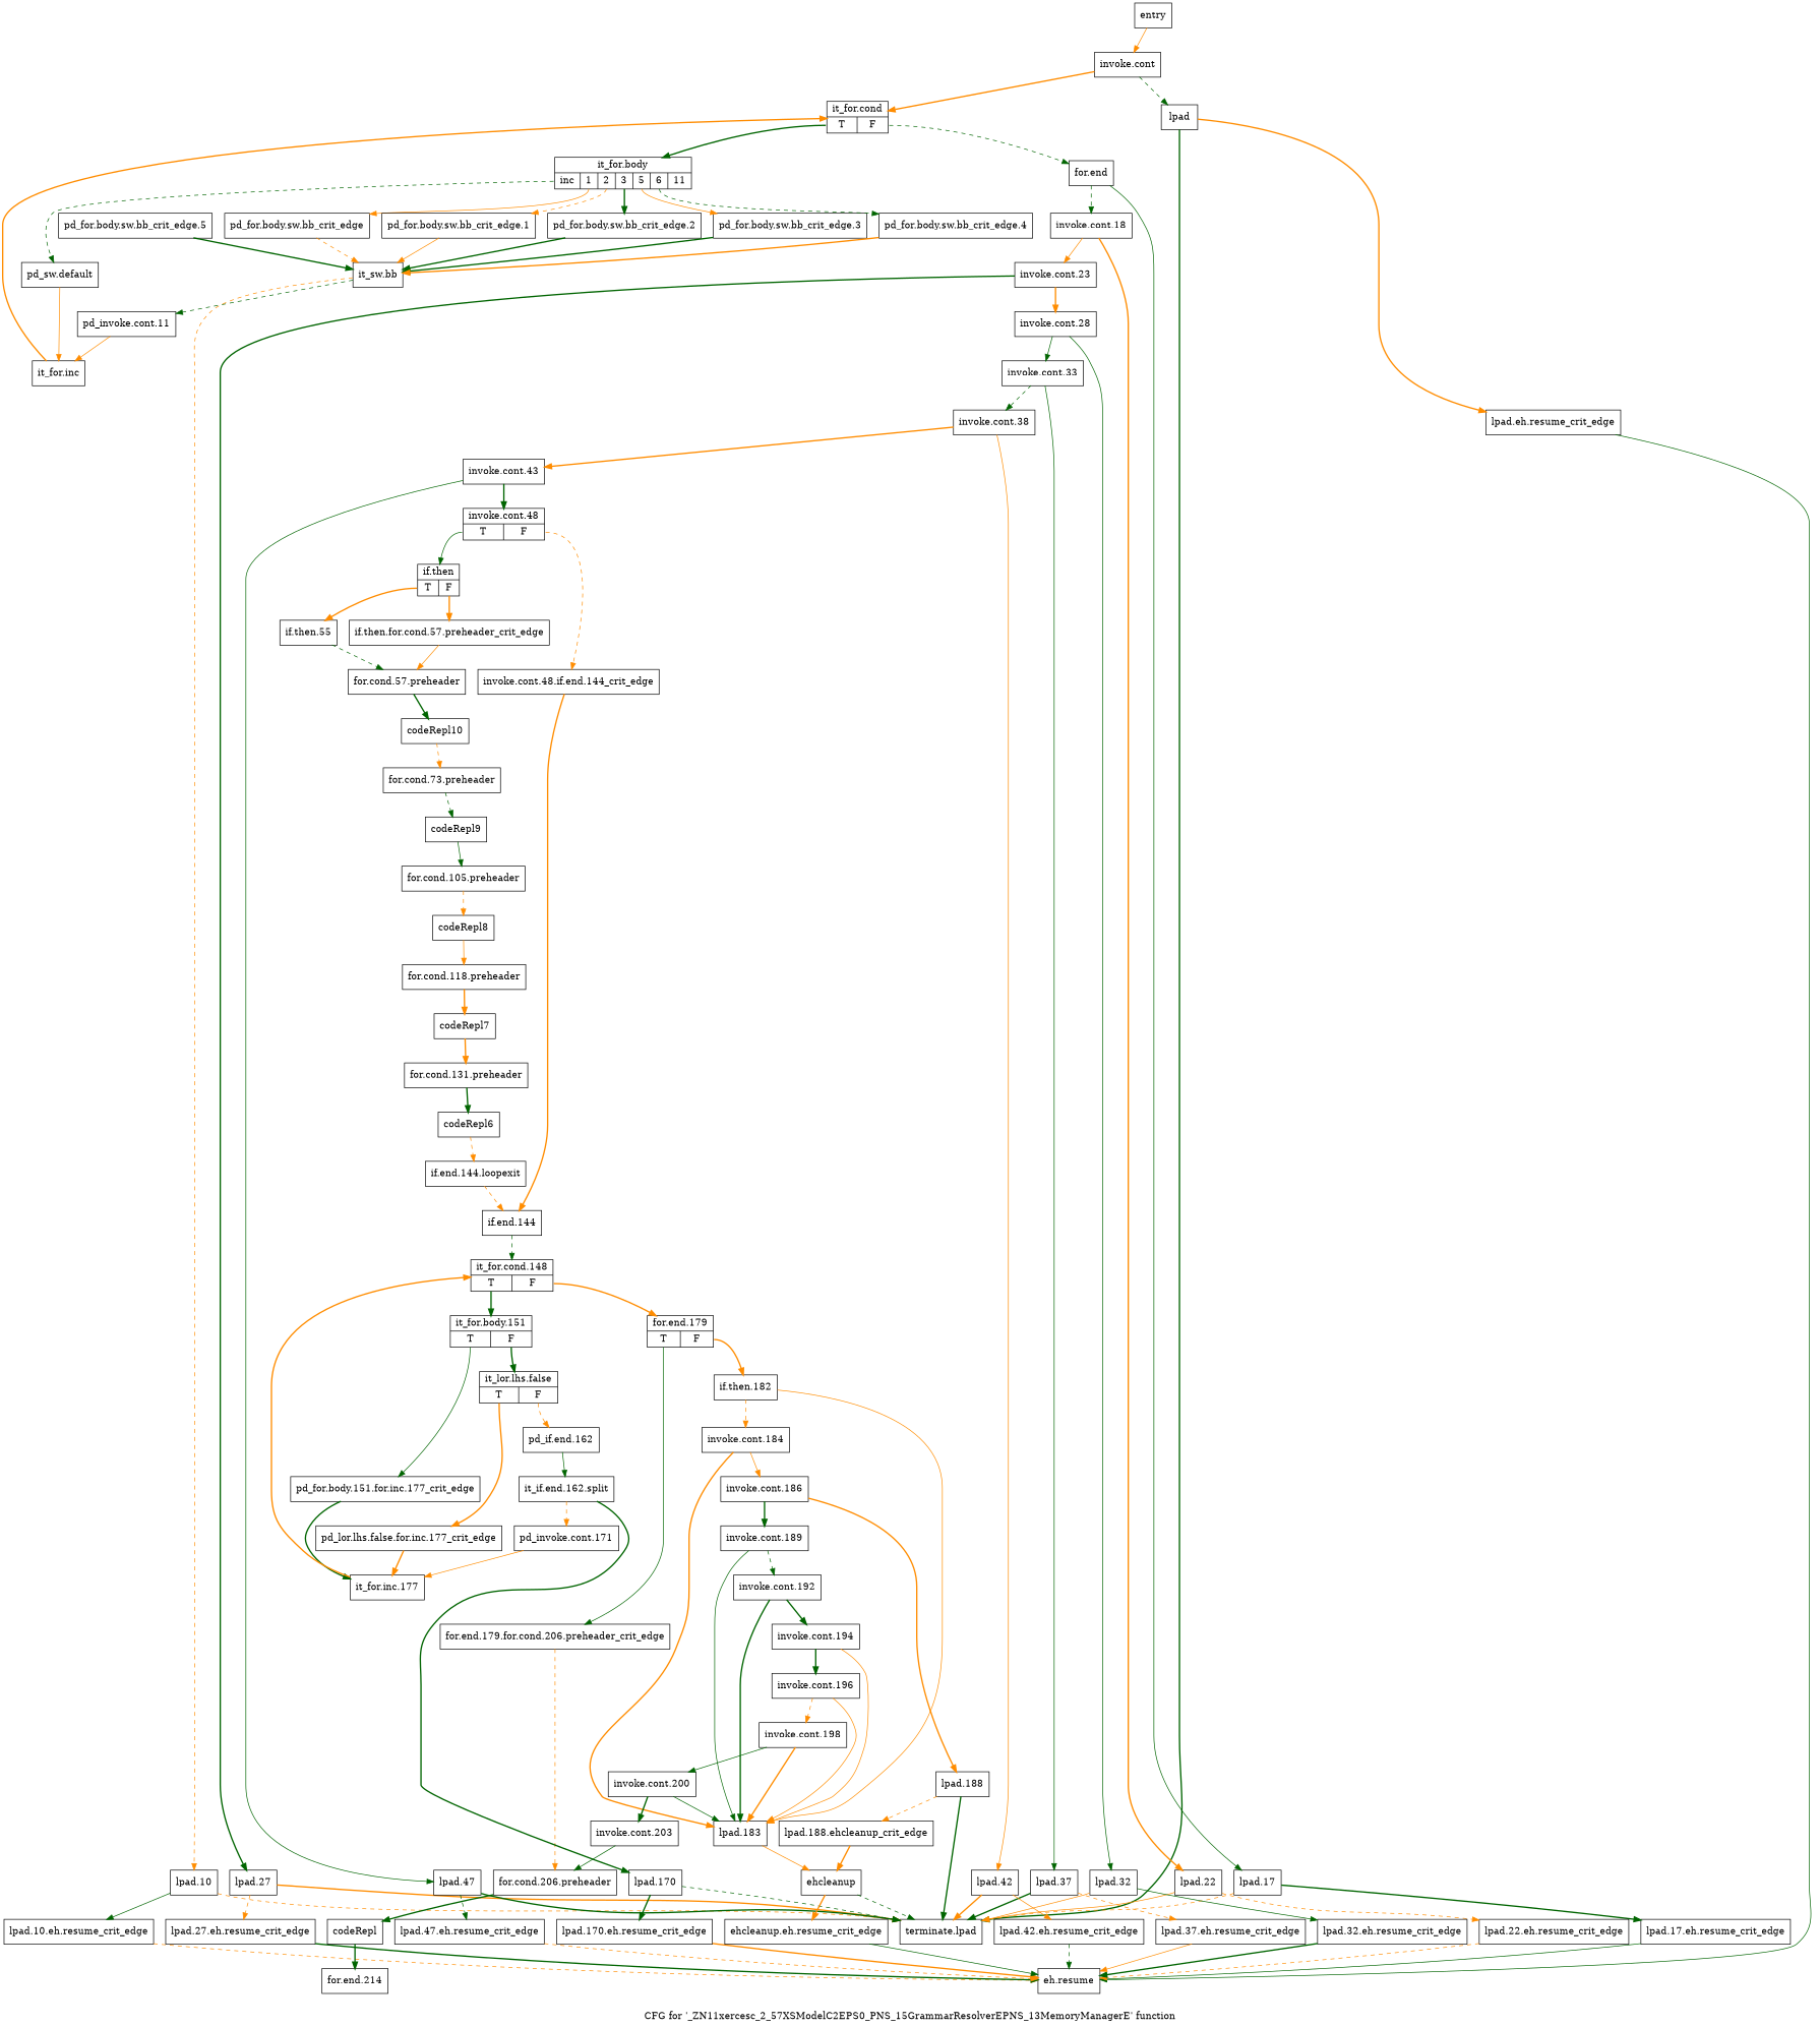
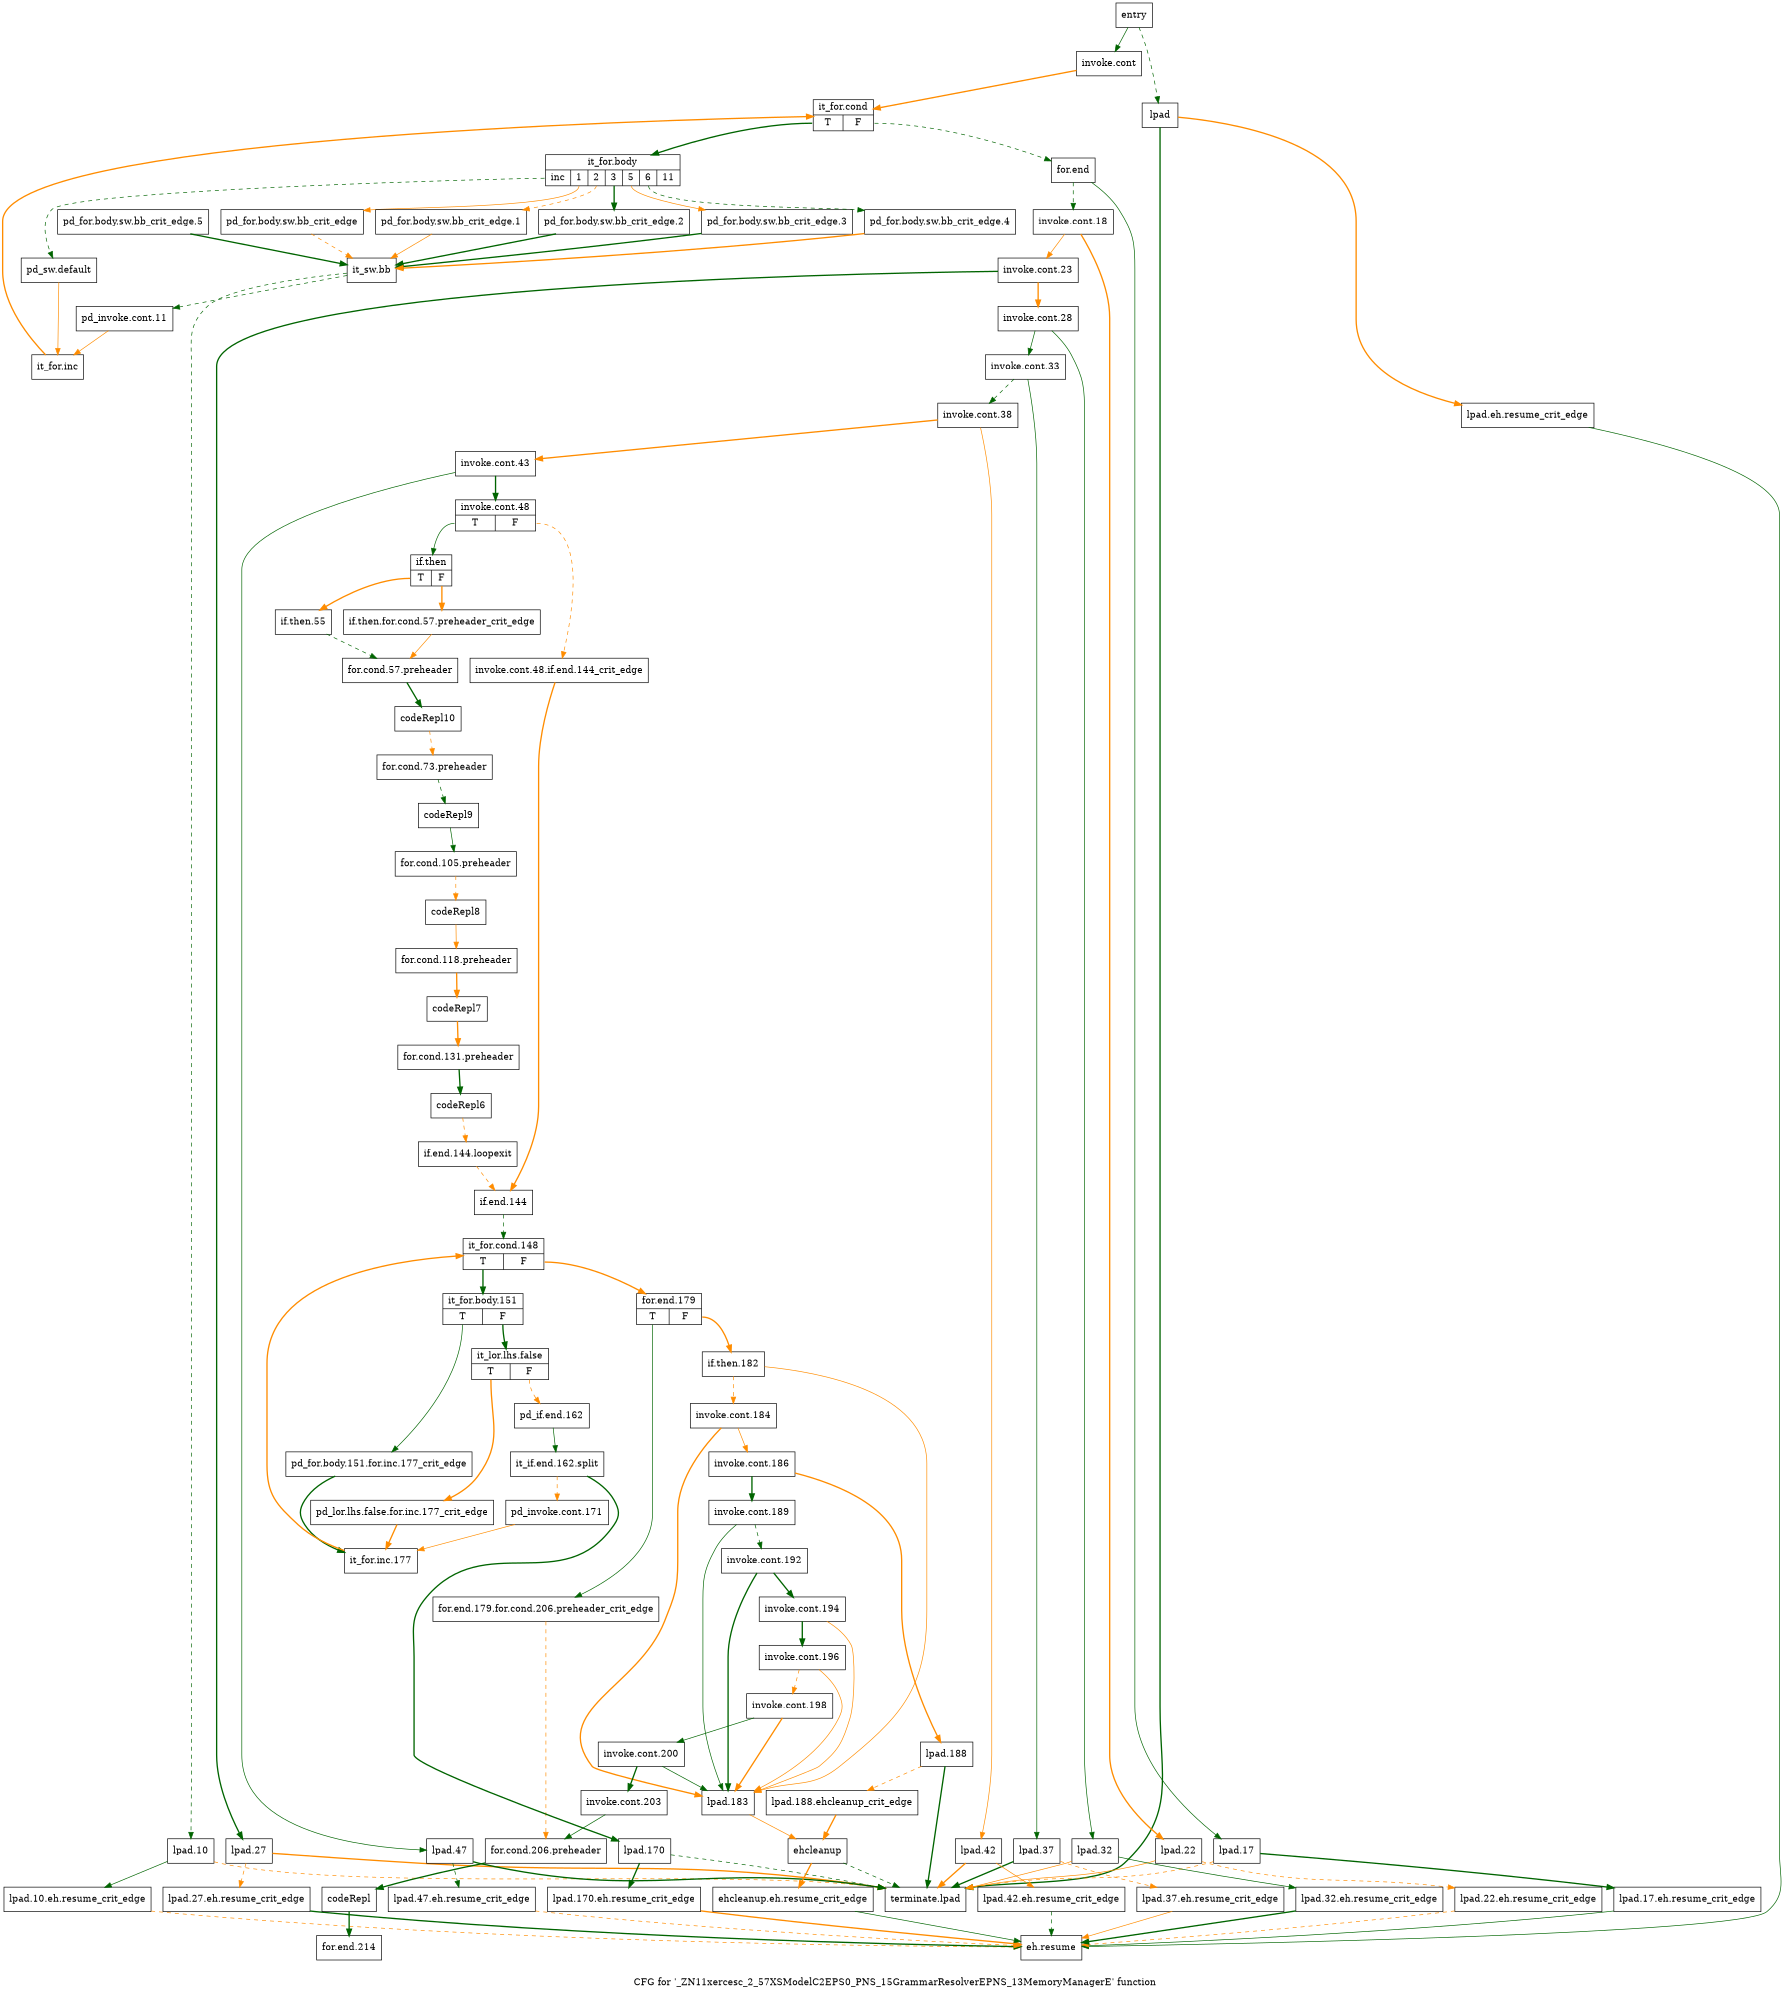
  digraph {
    label="CFG for '_ZN11xercesc_2_57XSModelC2EPS0_PNS_15GrammarResolverEPNS_13MemoryManagerE' function"
    node [shape=record]
    edge [color=darkorange style=bold]
    n1 [label="{entry}"]
    n2 [label="{invoke.cont}"]
    n3 [label="{lpad}"]
    n4 [label="{it_for.cond|{<s0>T|<s1>F}}"]
    n5 [label="{lpad.eh.resume_crit_edge}"]
    n6 [label="{terminate.lpad}"]
    n7 [label="{it_for.body|{<s0>inc|<s1>1|<s2>2|<s3>3|<s4>5|<s5>6|<s6>11}}"]
    n8 [label="{for.end}"]
    n9 [label="{eh.resume}"]
    n10 [label="{pd_sw.default}"]
    n11 [label="{pd_for.body.sw.bb_crit_edge}"]
    n12 [label="{pd_for.body.sw.bb_crit_edge.1}"]
    n13 [label="{pd_for.body.sw.bb_crit_edge.2}"]
    n14 [label="{pd_for.body.sw.bb_crit_edge.3}"]
    n15 [label="{pd_for.body.sw.bb_crit_edge.4}"]
    n16 [label="{invoke.cont.18}"]
    n17 [label="{lpad.17}"]
    n18 [label="{it_for.inc}"]
    n19 [label="{it_sw.bb}"]
    n20 [label="{pd_for.body.sw.bb_crit_edge.5}"]
    n21 [label="{invoke.cont.23}"]
    n22 [label="{lpad.22}"]
    n23 [label="{lpad.17.eh.resume_crit_edge}"]
    n24 [label="{pd_invoke.cont.11}"]
    n25 [label="{lpad.10}"]
    n26 [label="{lpad.10.eh.resume_crit_edge}"]
    n27 [label="{invoke.cont.28}"]
    n28 [label="{lpad.27}"]
    n29 [label="{lpad.22.eh.resume_crit_edge}"]
    n30 [label="{invoke.cont.33}"]
    n31 [label="{lpad.32}"]
    n32 [label="{lpad.27.eh.resume_crit_edge}"]
    n33 [label="{invoke.cont.38}"]
    n34 [label="{lpad.37}"]
    n35 [label="{lpad.32.eh.resume_crit_edge}"]
    n36 [label="{invoke.cont.43}"]
    n37 [label="{lpad.42}"]
    n38 [label="{lpad.37.eh.resume_crit_edge}"]
    n39 [label="{invoke.cont.48|{<s0>T|<s1>F}}"]
    n40 [label="{lpad.47}"]
    n41 [label="{lpad.42.eh.resume_crit_edge}"]
    n42 [label="{if.then|{<s0>T|<s1>F}}"]
    n43 [label="{invoke.cont.48.if.end.144_crit_edge}"]
    n44 [label="{lpad.47.eh.resume_crit_edge}"]
    n45 [label="{if.then.55}"]
    n46 [label="{if.then.for.cond.57.preheader_crit_edge}"]
    n47 [label="{if.end.144}"]
    n48 [label="{for.cond.57.preheader}"]
    n49 [label="{it_for.cond.148|{<s0>T|<s1>F}}"]
    n50 [label="{it_for.body.151|{<s0>T|<s1>F}}"]
    n51 [label="{for.end.179|{<s0>T|<s1>F}}"]
    n52 [label="{codeRepl10}"]
    n53 [label="{for.cond.73.preheader}"]
    n54 [label="{codeRepl9}"]
    n55 [label="{for.cond.105.preheader}"]
    n56 [label="{codeRepl8}"]
    n57 [label="{for.cond.118.preheader}"]
    n58 [label="{codeRepl7}"]
    n59 [label="{for.cond.131.preheader}"]
    n60 [label="{codeRepl6}"]
    n61 [label="{if.end.144.loopexit}"]
    n62 [label="{pd_for.body.151.for.inc.177_crit_edge}"]
    n63 [label="{it_lor.lhs.false|{<s0>T|<s1>F}}"]
    n64 [label="{for.end.179.for.cond.206.preheader_crit_edge}"]
    n65 [label="{if.then.182}"]
    n66 [label="{it_for.inc.177}"]
    n67 [label="{pd_lor.lhs.false.for.inc.177_crit_edge}"]
    n68 [label="{pd_if.end.162}"]
    n69 [label="{for.cond.206.preheader}"]
    n70 [label="{invoke.cont.184}"]
    n71 [label="{lpad.183}"]
    n72 [label="{it_if.end.162.split}"]
    n73 [label="{pd_invoke.cont.171}"]
    n74 [label="{lpad.170}"]
    n75 [label="{lpad.170.eh.resume_crit_edge}"]
    n76 [label="{codeRepl}"]
    n77 [label="{invoke.cont.186}"]
    n78 [label="{ehcleanup}"]
    n79 [label="{for.end.214}"]
    n80 [label="{invoke.cont.189}"]
    n81 [label="{lpad.188}"]
    n82 [label="{ehcleanup.eh.resume_crit_edge}"]
    n83 [label="{invoke.cont.192}"]
    n84 [label="{lpad.188.ehcleanup_crit_edge}"]
    n85 [label="{invoke.cont.194}"]
    n86 [label="{invoke.cont.196}"]
    n87 [label="{invoke.cont.198}"]
    n88 [label="{invoke.cont.200}"]
    n89 [label="{invoke.cont.203}"]
-   n1 -> n2 [style=solid]
-   n2 -> n3 [color=darkgreen style=dashed]
+   n1 -> n2 [color=darkgreen style=solid]
+   n1 -> n3 [color=darkgreen style=dashed]
    n2 -> n4
    n3 -> n5
    n3 -> n6 [color=darkgreen]
    n4 -> n7 [color=darkgreen tailport=s0]
    n4 -> n8 [color=darkgreen style=dashed tailport=s1]
    n5 -> n9 [color=darkgreen style=solid]
    n7 -> n10 [color=darkgreen style=dashed tailport=s0]
    n7 -> n11 [style=solid tailport=s1]
    n7 -> n12 [style=dashed tailport=s2]
    n7 -> n13 [color=darkgreen tailport=s3]
    n7 -> n14 [style=solid tailport=s4]
    n7 -> n15 [color=darkgreen style=dashed tailport=s5]
    n8 -> n16 [color=darkgreen style=dashed]
    n8 -> n17 [color=darkgreen style=solid]
    n10 -> n18 [style=solid]
    n11 -> n19 [style=dashed]
    n12 -> n19 [style=solid]
    n13 -> n19 [color=darkgreen]
    n14 -> n19 [color=darkgreen]
    n15 -> n19
    n16 -> n21 [style=solid]
    n16 -> n22
    n17 -> n6 [style=dashed]
    n17 -> n23 [color=darkgreen]
    n18 -> n4
    n19 -> n24 [color=darkgreen style=dashed]
-   n19 -> n25 [style=dashed]
+   n19 -> n25 [color=darkgreen style=dashed]
    n20 -> n19 [color=darkgreen]
    n21 -> n27
    n21 -> n28 [color=darkgreen]
    n22 -> n6 [style=solid]
    n22 -> n29 [style=dashed]
    n23 -> n9 [color=darkgreen style=solid]
    n24 -> n18 [style=solid]
    n25 -> n6 [style=dashed]
    n25 -> n26 [color=darkgreen style=solid]
    n26 -> n9 [style=dashed]
    n27 -> n30 [color=darkgreen style=solid]
    n27 -> n31 [color=darkgreen style=solid]
    n28 -> n6
    n28 -> n32 [style=dashed]
    n29 -> n9 [style=dashed]
    n30 -> n33 [color=darkgreen style=dashed]
    n30 -> n34 [color=darkgreen style=solid]
    n31 -> n6 [style=solid]
    n31 -> n35 [color=darkgreen style=solid]
    n32 -> n9 [color=darkgreen]
    n33 -> n36
    n33 -> n37 [style=solid]
    n34 -> n6 [color=darkgreen]
    n34 -> n38 [style=dashed]
    n35 -> n9 [color=darkgreen]
    n36 -> n39 [color=darkgreen]
    n36 -> n40 [color=darkgreen style=solid]
    n37 -> n6
    n37 -> n41 [style=solid]
    n38 -> n9 [style=solid]
    n39 -> n42 [color=darkgreen style=solid tailport=s0]
    n39 -> n43 [style=dashed tailport=s1]
    n40 -> n6 [color=darkgreen]
    n40 -> n44 [color=darkgreen style=dashed]
    n41 -> n9 [color=darkgreen style=dashed]
    n42 -> n45 [tailport=s0]
    n42 -> n46 [tailport=s1]
    n43 -> n47
    n44 -> n9 [style=dashed]
    n45 -> n48 [color=darkgreen style=dashed]
    n46 -> n48 [style=solid]
    n47 -> n49 [color=darkgreen style=dashed]
    n48 -> n52 [color=darkgreen]
    n49 -> n50 [color=darkgreen tailport=s0]
    n49 -> n51 [tailport=s1]
    n50 -> n62 [color=darkgreen style=solid tailport=s0]
    n50 -> n63 [color=darkgreen tailport=s1]
    n51 -> n64 [color=darkgreen style=solid tailport=s0]
    n51 -> n65 [tailport=s1]
    n52 -> n53 [style=dashed]
    n53 -> n54 [color=darkgreen style=dashed]
    n54 -> n55 [color=darkgreen style=solid]
    n55 -> n56 [style=dashed]
    n56 -> n57 [style=solid]
    n57 -> n58
    n58 -> n59
    n59 -> n60 [color=darkgreen]
    n60 -> n61 [style=dashed]
    n61 -> n47 [style=dashed]
    n62 -> n66 [color=darkgreen]
    n63 -> n67 [tailport=s0]
    n63 -> n68 [style=dashed tailport=s1]
    n64 -> n69 [style=dashed]
    n65 -> n70 [style=dashed]
    n65 -> n71 [style=solid]
    n66 -> n49
    n67 -> n66
    n68 -> n72 [color=darkgreen style=solid]
    n69 -> n76 [color=darkgreen]
    n70 -> n71
    n70 -> n77 [style=solid]
    n71 -> n78 [style=solid]
    n72 -> n73 [style=dashed]
    n72 -> n74 [color=darkgreen]
    n73 -> n66 [style=solid]
    n74 -> n6 [color=darkgreen style=dashed]
    n74 -> n75 [color=darkgreen]
    n75 -> n9
    n76 -> n79 [color=darkgreen]
    n77 -> n80 [color=darkgreen]
    n77 -> n81
    n78 -> n6 [color=darkgreen style=dashed]
    n78 -> n82
    n80 -> n71 [color=darkgreen style=solid]
    n80 -> n83 [color=darkgreen style=dashed]
    n81 -> n6 [color=darkgreen]
    n81 -> n84 [style=dashed]
    n82 -> n9 [color=darkgreen style=solid]
    n83 -> n71 [color=darkgreen]
    n83 -> n85 [color=darkgreen]
    n84 -> n78
    n85 -> n71 [style=solid]
    n85 -> n86 [color=darkgreen]
    n86 -> n71 [style=solid]
    n86 -> n87 [style=dashed]
    n87 -> n71
    n87 -> n88 [color=darkgreen style=solid]
    n88 -> n71 [color=darkgreen style=solid]
    n88 -> n89 [color=darkgreen]
    n89 -> n69 [color=darkgreen style=solid]
  }
